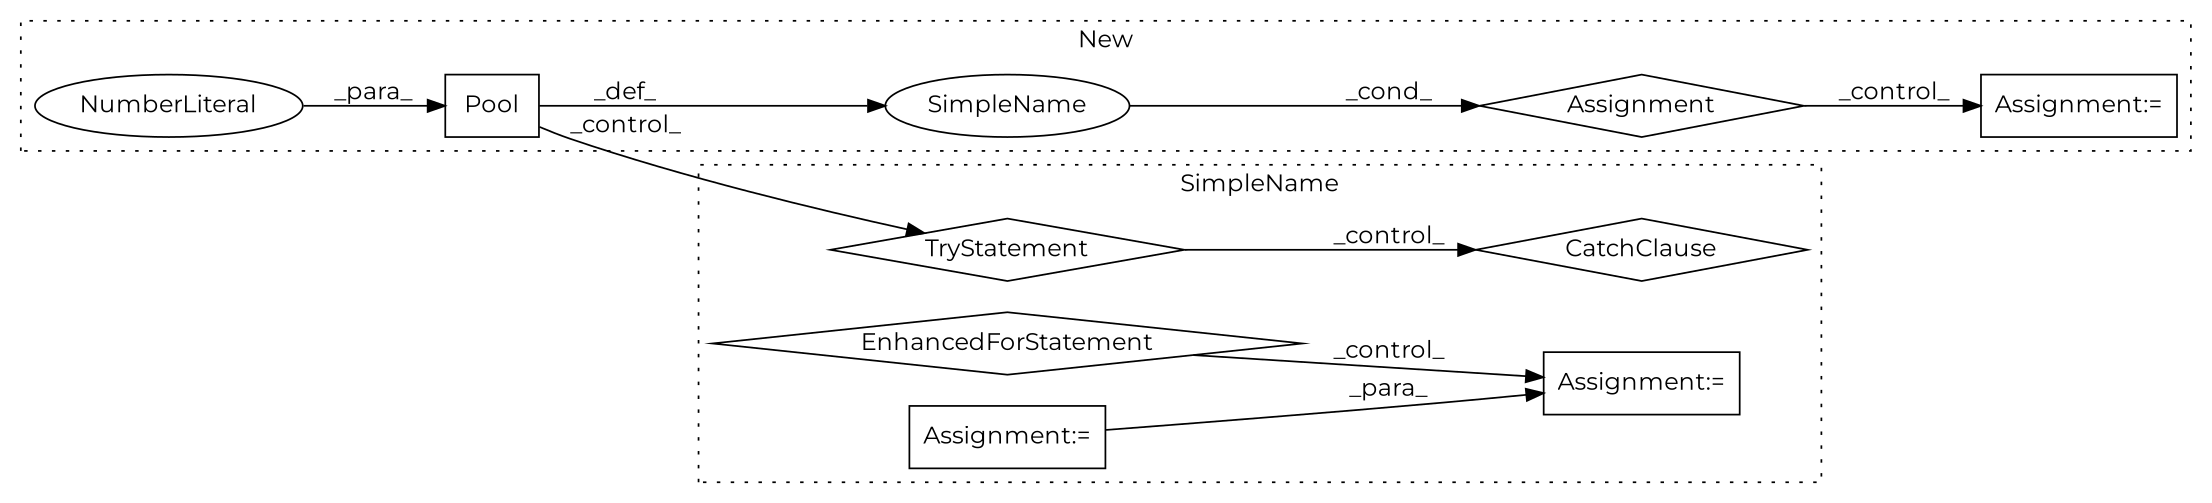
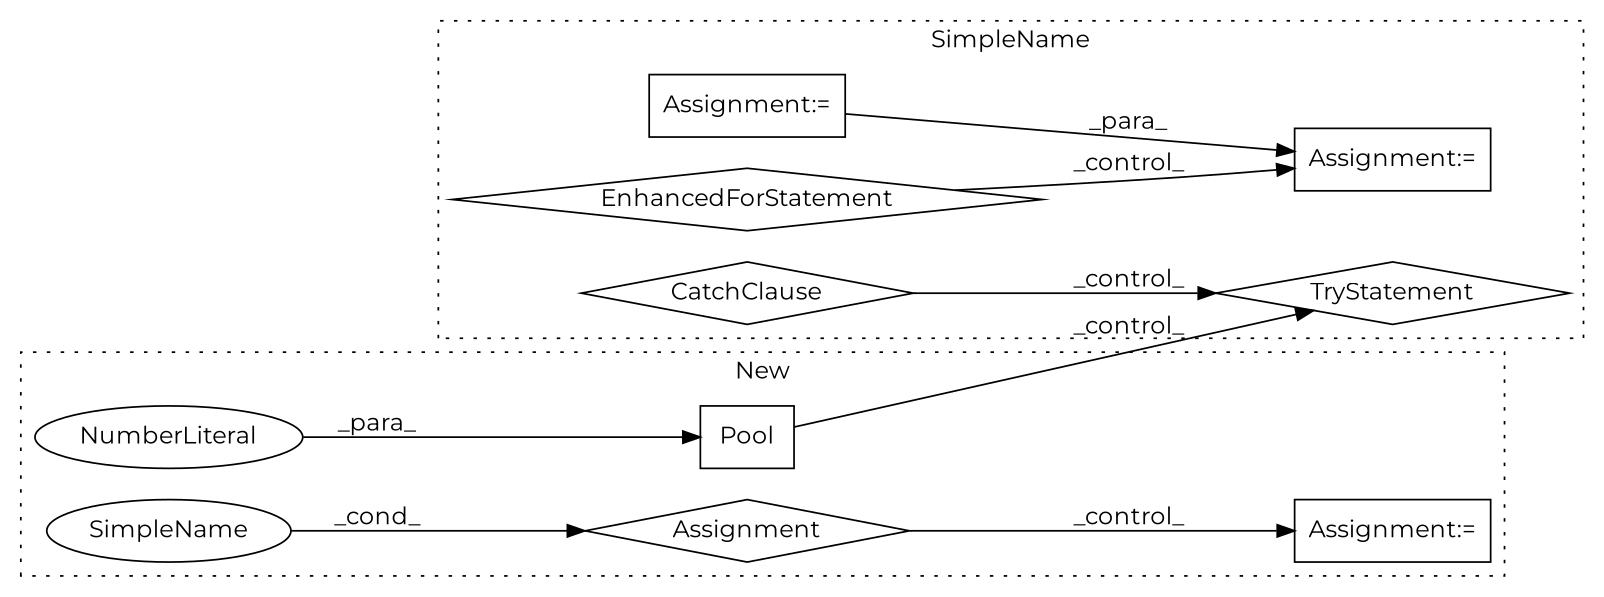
  digraph {
    fontname=Montserrat
    rankdir=LR
    node [a=7 fontname=Montserrat l=4 shape=diamond]
    edge [fontname=Montserrat]
    n1 [a=12 l="13,2" label=CatchClause s="1066,1102"]
    n2 [a=54 label=TryStatement s=981]
    n3 [l=2 label="Assignment:=" s=970 shape=box]
    n4 [a=70 l="53,2" label=EnhancedForStatement s="824,949"]
    n5 [l=1 label="Assignment:=" s=782 shape=box]
    n6 [a=32 l="5,1" label=Pool s="1891,1897" shape=box]
    n7 [a=34 l=1 label=NumberLiteral s=1896 shape=ellipse]
    n8 [a=104 l="10,2" label=Assignment s="1881,1898"]
    n9 [a=42 label=SimpleName shape=ellipse l=""]
    n10 [label="Assignment:=" s=1934 shape=box]
    subgraph cluster_1 {
      label=SimpleName
      style=dotted
      n1
      n2
      n3
      n4
      n5
    }
    subgraph cluster_2 {
      label=New
      style=dotted
      n6
      n7
      n8
      n9
      n10
    }
-   n2 -> n1 [label=_control_]
+   n1 -> n2 [label=_control_]
    n4 -> n3 [label=_control_]
    n5 -> n3 [label=_para_]
    n6 -> n2 [label=_control_]
-   n6 -> n9 [label=_def_]
    n7 -> n6 [label=_para_]
    n8 -> n10 [label=_control_]
    n9 -> n8 [label=_cond_]
  }
